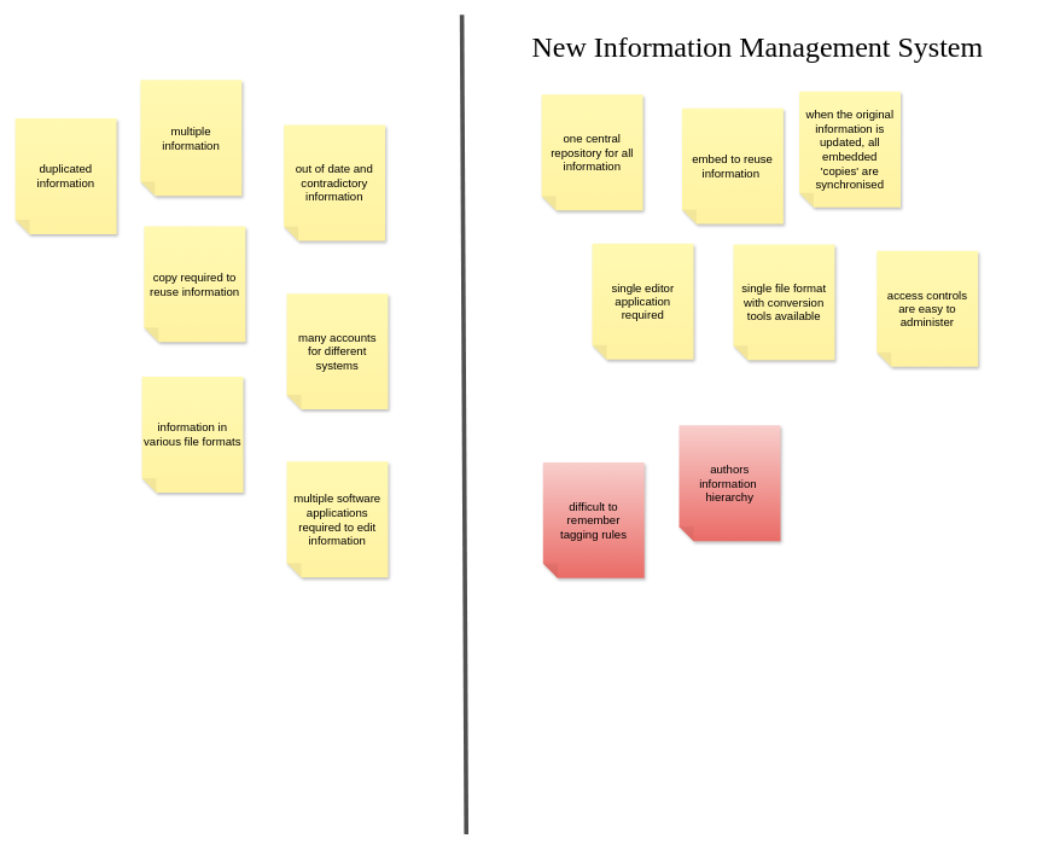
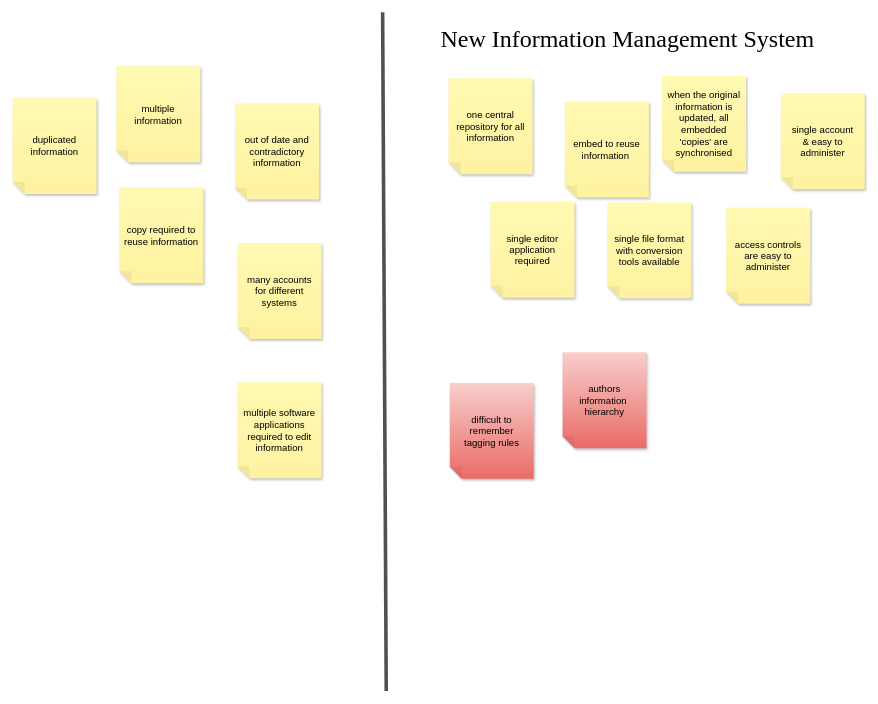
  <mxCell id="0" />
  <mxCell id="1" style="locked=1;" parent="0" />
  <mxCell id="2" value="" style="endArrow=none;html=1;rounded=0;fontSize=12;startSize=8;endSize=8;curved=1;strokeWidth=6;fontColor=#808080;strokeColor=#505050;" parent="1" edge="1"><mxGeometry width="50" height="50" relative="1" as="geometry"><mxPoint x="643" y="1152" as="sourcePoint" /><mxPoint x="637" y="20" as="targetPoint" /></mxGeometry></mxCell>
  <mxCell id="3" value="New Information Management System" style="text;html=1;strokeColor=none;fillColor=none;align=center;verticalAlign=middle;whiteSpace=wrap;rounded=0;fontSize=40;fontFamily=Georgia;" parent="1" vertex="1"><mxGeometry x="681" y="50" width="729" height="30" as="geometry" /></mxCell>
  <mxCell id="4" value="notes" parent="0" />
  <mxCell id="5" value="&lt;font size=&quot;3&quot;&gt;access controls &lt;br&gt;are easy to administer&lt;/font&gt;" style="shape=note;whiteSpace=wrap;html=1;backgroundOutline=1;fontColor=#000000;darkOpacity=0.05;fillColor=#FFF9B2;strokeColor=none;fillStyle=solid;direction=west;gradientDirection=north;gradientColor=#FFF2A1;shadow=1;size=20;pointerEvents=1;" parent="4" vertex="1"><mxGeometry x="1210" y="346" width="140" height="160" as="geometry" /></mxCell>
  <mxCell id="6" value="&lt;font size=&quot;3&quot;&gt;single editor application &lt;br&gt;required&lt;br&gt;&lt;/font&gt;" style="shape=note;whiteSpace=wrap;html=1;backgroundOutline=1;fontColor=#000000;darkOpacity=0.05;fillColor=#FFF9B2;strokeColor=none;fillStyle=solid;direction=west;gradientDirection=north;gradientColor=#FFF2A1;shadow=1;size=20;pointerEvents=1;" parent="4" vertex="1"><mxGeometry x="817" y="336" width="140" height="160" as="geometry" /></mxCell>
  <mxCell id="7" value="&lt;font size=&quot;3&quot;&gt;one central repository for all information&lt;/font&gt;" style="shape=note;whiteSpace=wrap;html=1;backgroundOutline=1;fontColor=#000000;darkOpacity=0.05;fillColor=#FFF9B2;strokeColor=none;fillStyle=solid;direction=west;gradientDirection=north;gradientColor=#FFF2A1;shadow=1;size=20;pointerEvents=1;" parent="4" vertex="1"><mxGeometry x="747" y="130" width="140" height="160" as="geometry" /></mxCell>
  <mxCell id="8" value="&lt;font size=&quot;3&quot;&gt;difficult to remember &lt;br&gt;tagging rules&lt;/font&gt;" style="shape=note;whiteSpace=wrap;html=1;backgroundOutline=1;darkOpacity=0.05;fillColor=#f8cecc;strokeColor=none;fillStyle=solid;direction=west;gradientDirection=north;shadow=1;size=20;pointerEvents=1;gradientColor=#EA6B66;" parent="4" vertex="1"><mxGeometry x="749" y="638" width="140" height="160" as="geometry" /></mxCell>
- <mxCell id="9" value="&lt;font size=&quot;3&quot;&gt;embed to reuse information&amp;nbsp;&lt;/font&gt;" style="shape=note;whiteSpace=wrap;html=1;backgroundOutline=1;fontColor=#000000;darkOpacity=0.05;fillColor=#FFF9B2;strokeColor=none;fillStyle=solid;direction=west;gradientDirection=north;gradientColor=#FFF2A1;shadow=1;size=20;pointerEvents=1;" parent="4" vertex="1"><mxGeometry x="941" y="149" width="140" height="160" as="geometry" /></mxCell>
+ <mxCell id="9" value="&lt;font size=&quot;3&quot;&gt;embed to reuse information&amp;nbsp;&lt;/font&gt;" style="shape=note;whiteSpace=wrap;html=1;backgroundOutline=1;fontColor=#000000;darkOpacity=0.05;fillColor=#FFF9B2;strokeColor=none;fillStyle=solid;direction=west;gradientDirection=north;gradientColor=#FFF2A1;shadow=1;size=20;pointerEvents=1;" parent="4" vertex="1"><mxGeometry x="941" y="169" width="140" height="160" as="geometry" /></mxCell>
  <mxCell id="10" value="&lt;font size=&quot;3&quot;&gt;authors&lt;br&gt;information&amp;nbsp;&lt;br&gt;hierarchy&lt;/font&gt;" style="shape=note;whiteSpace=wrap;html=1;backgroundOutline=1;darkOpacity=0.05;fillColor=#f8cecc;strokeColor=none;fillStyle=solid;direction=west;gradientDirection=north;shadow=1;size=20;pointerEvents=1;gradientColor=#EA6B66;" parent="4" vertex="1"><mxGeometry x="937" y="587" width="140" height="160" as="geometry" /></mxCell>
+ <mxCell id="11" value="&lt;font size=&quot;3&quot;&gt;single account&lt;br&gt;&amp;amp; easy to administer&lt;br&gt;&lt;/font&gt;" style="shape=note;whiteSpace=wrap;html=1;backgroundOutline=1;fontColor=#000000;darkOpacity=0.05;fillColor=#FFF9B2;strokeColor=none;fillStyle=solid;direction=west;gradientDirection=north;gradientColor=#FFF2A1;shadow=1;size=20;pointerEvents=1;" parent="4" vertex="1"><mxGeometry x="1301" y="155" width="140" height="160" as="geometry" /></mxCell>
  <mxCell id="12" value="&lt;font size=&quot;3&quot;&gt;single file format with conversion &lt;br&gt;tools available&lt;br&gt;&lt;/font&gt;" style="shape=note;whiteSpace=wrap;html=1;backgroundOutline=1;fontColor=#000000;darkOpacity=0.05;fillColor=#FFF9B2;strokeColor=none;fillStyle=solid;direction=west;gradientDirection=north;gradientColor=#FFF2A1;shadow=1;size=20;pointerEvents=1;" parent="4" vertex="1"><mxGeometry x="1012" y="337" width="140" height="160" as="geometry" /></mxCell>
  <mxCell id="13" value="&lt;font size=&quot;3&quot;&gt;duplicated information&lt;/font&gt;" style="shape=note;whiteSpace=wrap;html=1;backgroundOutline=1;fontColor=#000000;darkOpacity=0.05;fillColor=#FFF9B2;strokeColor=none;fillStyle=solid;direction=west;gradientDirection=north;gradientColor=#FFF2A1;shadow=1;size=20;pointerEvents=1;" parent="4" vertex="1"><mxGeometry x="20" y="163" width="140" height="160" as="geometry" /></mxCell>
  <mxCell id="14" value="&lt;font size=&quot;3&quot;&gt;multiple information&lt;/font&gt;" style="shape=note;whiteSpace=wrap;html=1;backgroundOutline=1;fontColor=#000000;darkOpacity=0.05;fillColor=#FFF9B2;strokeColor=none;fillStyle=solid;direction=west;gradientDirection=north;gradientColor=#FFF2A1;shadow=1;size=20;pointerEvents=1;" parent="4" vertex="1"><mxGeometry x="193" y="110" width="140" height="160" as="geometry" /></mxCell>
  <mxCell id="15" value="&lt;font size=&quot;3&quot;&gt;out of date and contradictory information&lt;/font&gt;" style="shape=note;whiteSpace=wrap;html=1;backgroundOutline=1;fontColor=#000000;darkOpacity=0.05;fillColor=#FFF9B2;strokeColor=none;fillStyle=solid;direction=west;gradientDirection=north;gradientColor=#FFF2A1;shadow=1;size=20;pointerEvents=1;" parent="4" vertex="1"><mxGeometry x="391" y="172" width="140" height="160" as="geometry" /></mxCell>
  <mxCell id="16" value="&lt;font size=&quot;3&quot;&gt;copy required to reuse information&lt;/font&gt;" style="shape=note;whiteSpace=wrap;html=1;backgroundOutline=1;fontColor=#000000;darkOpacity=0.05;fillColor=#FFF9B2;strokeColor=none;fillStyle=solid;direction=west;gradientDirection=north;gradientColor=#FFF2A1;shadow=1;size=20;pointerEvents=1;" parent="4" vertex="1"><mxGeometry x="198" y="312" width="140" height="160" as="geometry" /></mxCell>
  <mxCell id="17" value="&lt;font size=&quot;3&quot;&gt;many accounts &lt;br&gt;for different systems&lt;/font&gt;" style="shape=note;whiteSpace=wrap;html=1;backgroundOutline=1;fontColor=#000000;darkOpacity=0.05;fillColor=#FFF9B2;strokeColor=none;fillStyle=solid;direction=west;gradientDirection=north;gradientColor=#FFF2A1;shadow=1;size=20;pointerEvents=1;" parent="4" vertex="1"><mxGeometry x="395" y="405" width="140" height="160" as="geometry" /></mxCell>
- <mxCell id="18" value="&lt;font size=&quot;3&quot;&gt;information in various file formats&lt;/font&gt;" style="shape=note;whiteSpace=wrap;html=1;backgroundOutline=1;fontColor=#000000;darkOpacity=0.05;fillColor=#FFF9B2;strokeColor=none;fillStyle=solid;direction=west;gradientDirection=north;gradientColor=#FFF2A1;shadow=1;size=20;pointerEvents=1;" parent="4" vertex="1"><mxGeometry x="195" y="520" width="140" height="160" as="geometry" /></mxCell>
  <mxCell id="19" value="&lt;font size=&quot;3&quot;&gt;multiple software applications required to edit information&lt;/font&gt;" style="shape=note;whiteSpace=wrap;html=1;backgroundOutline=1;fontColor=#000000;darkOpacity=0.05;fillColor=#FFF9B2;strokeColor=none;fillStyle=solid;direction=west;gradientDirection=north;gradientColor=#FFF2A1;shadow=1;size=20;pointerEvents=1;" parent="4" vertex="1"><mxGeometry x="395" y="637" width="140" height="160" as="geometry" /></mxCell>
  <mxCell id="20" value="&lt;font size=&quot;3&quot;&gt;when the original information is updated, all embedded &lt;br&gt;'copies' are synchronised&lt;br&gt;&lt;/font&gt;" style="shape=note;whiteSpace=wrap;html=1;backgroundOutline=1;fontColor=#000000;darkOpacity=0.05;fillColor=#FFF9B2;strokeColor=none;fillStyle=solid;direction=west;gradientDirection=north;gradientColor=#FFF2A1;shadow=1;size=20;pointerEvents=1;" parent="4" vertex="1"><mxGeometry x="1103" y="126" width="140" height="160" as="geometry" /></mxCell>
